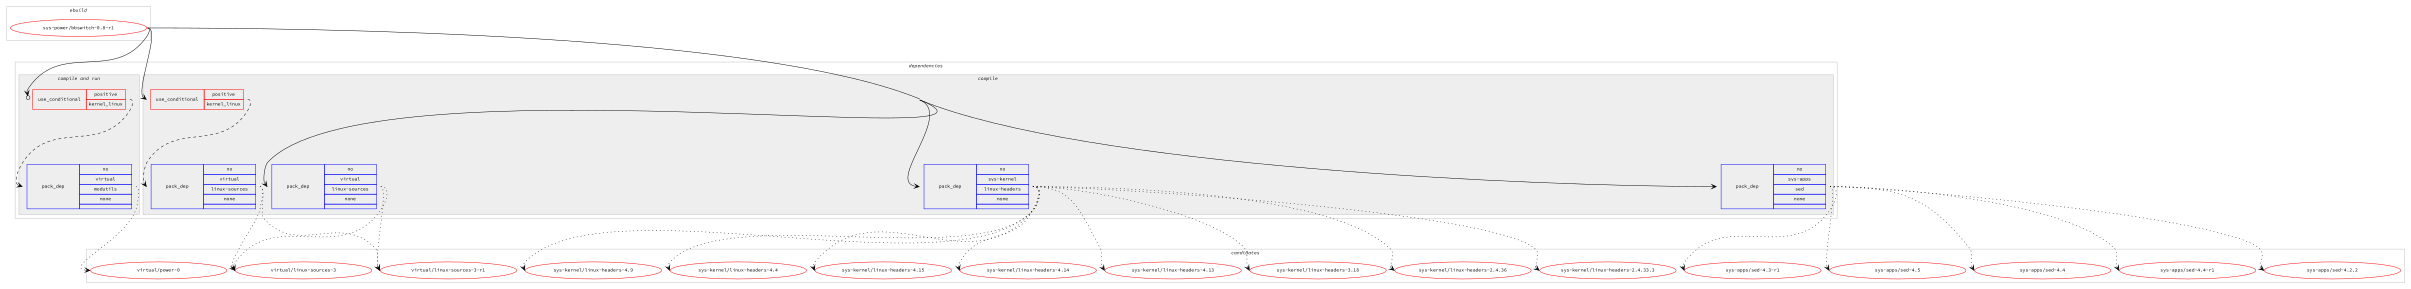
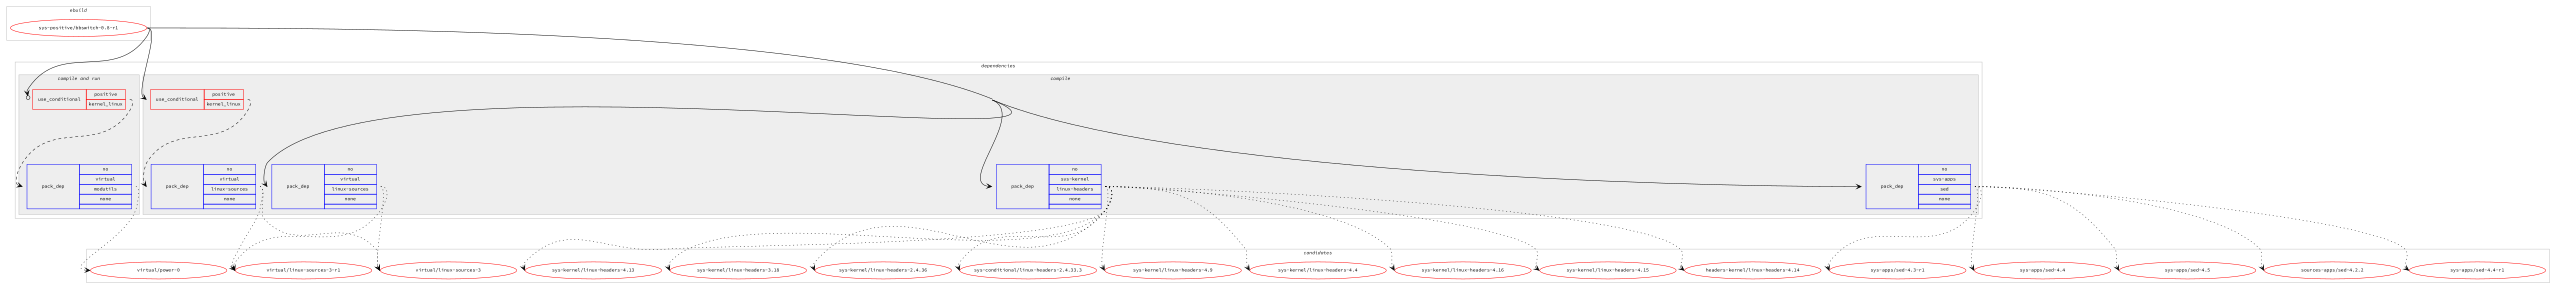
  digraph {
    compound=true
    concentrate=true
    fontname="Source Code Pro"
    fontsize=10
    newrank=true
    rankdir=TB
    ranksep=1.5
    node [color=red fontname="Source Code Pro" fontsize=10]
    edge [arrowhead=vee fontname="Source Code Pro" headport=w style=dotted tailport=e weight=100]
-   n1 [label="sys-power/bbswitch-0.8-r1" width=4]
+   n1 [label="sys-positive/bbswitch-0.8-r1" width=4]
    n2 [color=blue label=<<TABLE BORDER="0" CELLBORDER="1" CELLSPACING="0" CELLPADDING="4" WIDTH="220"><TR><TD ROWSPAN="6" CELLPADDING="30">pack_dep</TD></TR><TR><TD WIDTH="110">no</TD></TR><TR><TD>virtual</TD></TR><TR><TD>linux-sources</TD></TR><TR><TD>none</TD></TR><TR><TD></TD></TR></TABLE>> shape=none]
    n3 [label=<<TABLE BORDER="0" CELLBORDER="1" CELLSPACING="0" CELLPADDING="4"><TR><TD ROWSPAN="3" CELLPADDING="10">use_conditional</TD></TR><TR><TD>positive</TD></TR><TR><TD>kernel_linux</TD></TR></TABLE>> shape=none]
    n4 [color=blue label=<<TABLE BORDER="0" CELLBORDER="1" CELLSPACING="0" CELLPADDING="4" WIDTH="220"><TR><TD ROWSPAN="6" CELLPADDING="30">pack_dep</TD></TR><TR><TD WIDTH="110">no</TD></TR><TR><TD>sys-apps</TD></TR><TR><TD>sed</TD></TR><TR><TD>none</TD></TR><TR><TD></TD></TR></TABLE>> shape=none]
    n5 [color=blue label=<<TABLE BORDER="0" CELLBORDER="1" CELLSPACING="0" CELLPADDING="4" WIDTH="220"><TR><TD ROWSPAN="6" CELLPADDING="30">pack_dep</TD></TR><TR><TD WIDTH="110">no</TD></TR><TR><TD>sys-kernel</TD></TR><TR><TD>linux-headers</TD></TR><TR><TD>none</TD></TR><TR><TD></TD></TR></TABLE>> shape=none]
    n6 [color=blue label=<<TABLE BORDER="0" CELLBORDER="1" CELLSPACING="0" CELLPADDING="4" WIDTH="220"><TR><TD ROWSPAN="6" CELLPADDING="30">pack_dep</TD></TR><TR><TD WIDTH="110">no</TD></TR><TR><TD>virtual</TD></TR><TR><TD>linux-sources</TD></TR><TR><TD>none</TD></TR><TR><TD></TD></TR></TABLE>> shape=none]
    n7 [color=blue label=<<TABLE BORDER="0" CELLBORDER="1" CELLSPACING="0" CELLPADDING="4" WIDTH="220"><TR><TD ROWSPAN="6" CELLPADDING="30">pack_dep</TD></TR><TR><TD WIDTH="110">no</TD></TR><TR><TD>virtual</TD></TR><TR><TD>modutils</TD></TR><TR><TD>none</TD></TR><TR><TD></TD></TR></TABLE>> shape=none]
    n8 [label=<<TABLE BORDER="0" CELLBORDER="1" CELLSPACING="0" CELLPADDING="4"><TR><TD ROWSPAN="3" CELLPADDING="10">use_conditional</TD></TR><TR><TD>positive</TD></TR><TR><TD>kernel_linux</TD></TR></TABLE>> shape=none]
    n9 [label="virtual/linux-sources-3" width=4]
    n10 [label="virtual/linux-sources-3-r1" width=4]
    n11 [label="sys-apps/sed-4.4" width=4]
-   n12 [label="sys-apps/sed-4.2.2" width=4]
+   n12 [label="sources-apps/sed-4.2.2" width=4]
    n13 [label="sys-apps/sed-4.3-r1" width=4]
    n14 [label="sys-apps/sed-4.4-r1" width=4]
    n15 [label="sys-apps/sed-4.5" width=4]
-   n16 [label="sys-kernel/linux-headers-2.4.33.3" width=4]
+   n16 [label="sys-conditional/linux-headers-2.4.33.3" width=4]
    n17 [label="sys-kernel/linux-headers-2.4.36" width=4]
    n18 [label="sys-kernel/linux-headers-3.18" width=4]
    n19 [label="sys-kernel/linux-headers-4.13" width=4]
-   n20 [label="sys-kernel/linux-headers-4.14" width=4]
+   n20 [label="headers-kernel/linux-headers-4.14" width=4]
    n21 [label="sys-kernel/linux-headers-4.15" width=4]
+   n22 [label="sys-kernel/linux-headers-4.16" width=4]
    n23 [label="sys-kernel/linux-headers-4.4" width=4]
    n24 [label="sys-kernel/linux-headers-4.9" width=4]
    n25 [label="virtual/power-0" width=4]
    subgraph cluster_1 {
      color=gray
      label=<<i>ebuild</i>>
      rank=same
      n1
    }
    subgraph cluster_2 {
      color=gray
      label=<<i>dependencies</i>>
      subgraph cluster_3 {
        color=gray
        fillcolor="#eeeeee"
        label=<<i>compile</i>>
        style=filled
        subgraph sub_4 {
          color=gray
          fillcolor="#eeeeee"
          label=<<i>compile</i>>
          style=filled
          n3
          subgraph sub_5 {
            color=gray
            fillcolor="#eeeeee"
            label=<<i>compile</i>>
            style=filled
            n2
          }
        }
        subgraph sub_6 {
          color=gray
          fillcolor="#eeeeee"
          label=<<i>compile</i>>
          style=filled
          n4
        }
        subgraph sub_7 {
          color=gray
          fillcolor="#eeeeee"
          label=<<i>compile</i>>
          style=filled
          n5
        }
        subgraph sub_8 {
          color=gray
          fillcolor="#eeeeee"
          label=<<i>compile</i>>
          style=filled
          n6
        }
      }
      subgraph cluster_9 {
        color=gray
        fillcolor="#eeeeee"
        label=<<i>compile and run</i>>
        style=filled
        subgraph sub_10 {
          color=gray
          fillcolor="#eeeeee"
          label=<<i>compile and run</i>>
          style=filled
          n8
          subgraph sub_11 {
            color=gray
            fillcolor="#eeeeee"
            label=<<i>compile and run</i>>
            style=filled
            n7
          }
        }
      }
      subgraph cluster_12 {
        color=gray
        fillcolor="#eeeeee"
        label=<<i>run</i>>
        style=filled
      }
    }
    subgraph cluster_13 {
      color=gray
      label=<<i>candidates</i>>
      rank=same
      subgraph sub_14 {
        color=black
        label=<<i>candidates</i>>
        nodesep=1
        rank=same
        n9
        n10
      }
      subgraph sub_15 {
        color=black
        label=<<i>candidates</i>>
        nodesep=1
        rank=same
        n11
        n12
        n13
        n14
        n15
      }
      subgraph sub_16 {
        color=black
        label=<<i>candidates</i>>
        nodesep=1
        rank=same
        n16
        n17
        n18
        n19
        n20
        n21
+       n22
        n23
        n24
      }
      subgraph sub_17 {
        color=black
        label=<<i>candidates</i>>
        nodesep=1
        rank=same
        n9
        n10
      }
      subgraph sub_18 {
        color=black
        label=<<i>candidates</i>>
        nodesep=1
        rank=same
        n25
      }
    }
    n1 -> n3 [style=solid weight=20]
    n1 -> n4 [style=solid weight=20]
    n1 -> n5 [style=solid weight=20]
    n1 -> n6 [style=solid weight=20]
    n1 -> n8 [arrowhead=odotvee style=solid weight=20]
    n2 -> n9
    n2 -> n10
    n3 -> n2 [style=dashed weight=20]
    n4 -> n11
    n4 -> n12
    n4 -> n13
    n4 -> n14
    n4 -> n15
    n5 -> n16
    n5 -> n17
    n5 -> n18
    n5 -> n19
    n5 -> n20
    n5 -> n21
+   n5 -> n22
    n5 -> n23
    n5 -> n24
    n6 -> n9
    n6 -> n10
    n7 -> n25
    n8 -> n7 [style=dashed weight=20]
  }
